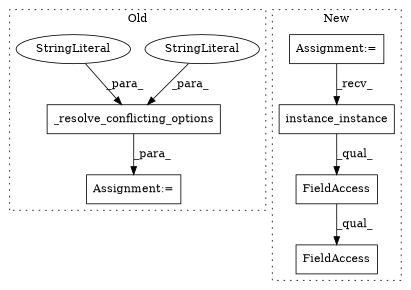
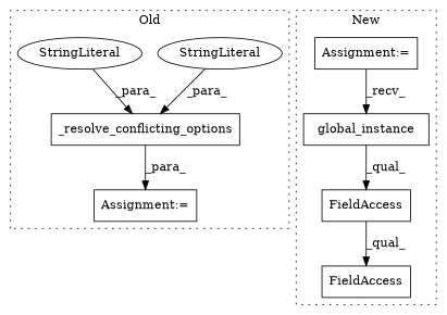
  digraph {
    node [a=32 l=8 s=4285 shape=box]
    n1 [l="29,1" label=_resolve_conflicting_options s="4553,4606"]
    n2 [a=45 label=StringLiteral s=4598 shape=ellipse]
    n3 [a=45 l=15 label=StringLiteral s=4582 shape=ellipse]
    n4 [a=7 l=1 label="Assignment:=" s=4547]
-   n5 [l=17 label=instance_instance s=4294]
+   n5 [l=17 label=global_instance s=4294]
    n6 [a=22 l=34 label=FieldAccess]
    n7 [a=22 l=41 label=FieldAccess]
    n8 [a=7 label="Assignment:=" s=3742]
    subgraph cluster_1 {
      label=Old
      style=dotted
      n1
      n2
      n3
      n4
    }
    subgraph cluster_2 {
      label=New
      style=dotted
      n5
      n6
      n7
      n8
    }
    n1 -> n4 [label=_para_]
    n2 -> n1 [label=_para_]
    n3 -> n1 [label=_para_]
    n5 -> n6 [label=_qual_]
    n6 -> n7 [label=_qual_]
    n8 -> n5 [label=_recv_]
  }
